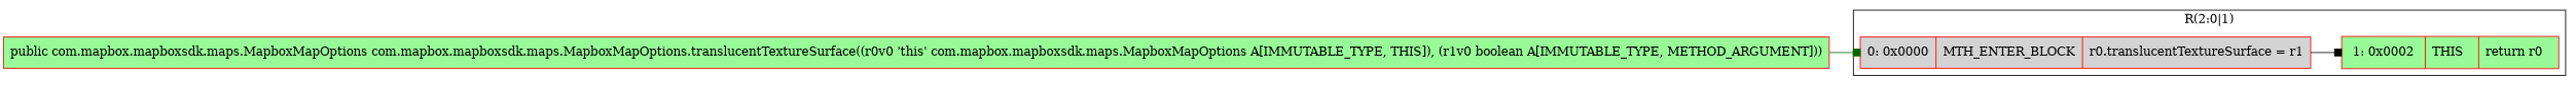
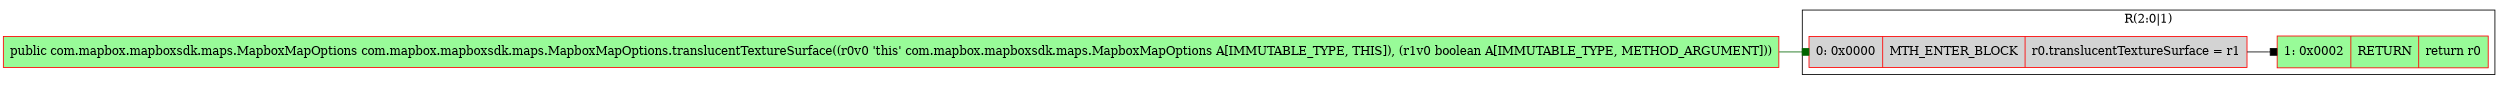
  digraph {
    rankdir=LR
    node [color=red shape=record style=filled fillcolor=palegreen]
    edge [arrowhead=box]
    n1 [label="{0\:\ 0x0000|MTH_ENTER_BLOCK\l|r0.translucentTextureSurface = r1\l}" fillcolor=lightgrey]
-   n2 [label="{1\:\ 0x0002|THIS\l|return r0\l}"]
+   n2 [label="{1\:\ 0x0002|RETURN\l|return r0\l}"]
    n3 [label="{public com.mapbox.mapboxsdk.maps.MapboxMapOptions com.mapbox.mapboxsdk.maps.MapboxMapOptions.translucentTextureSurface((r0v0 'this' com.mapbox.mapboxsdk.maps.MapboxMapOptions A[IMMUTABLE_TYPE, THIS]), (r1v0 boolean A[IMMUTABLE_TYPE, METHOD_ARGUMENT])) }"]
    subgraph cluster_1 {
      label="R(2:0|1)"
      n1
      n2
    }
    n1 -> n2 [color=black]
    n3 -> n1 [color=darkgreen]
  }
